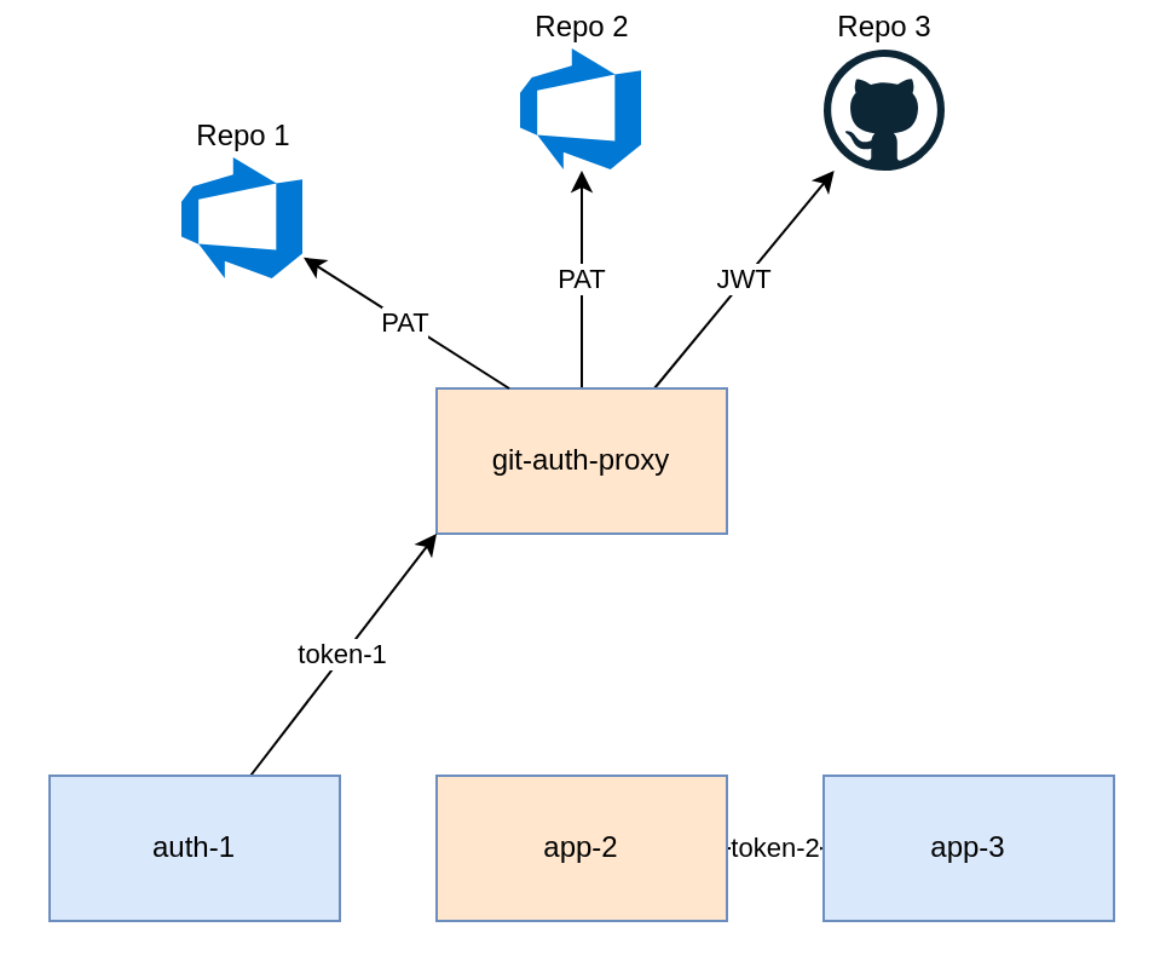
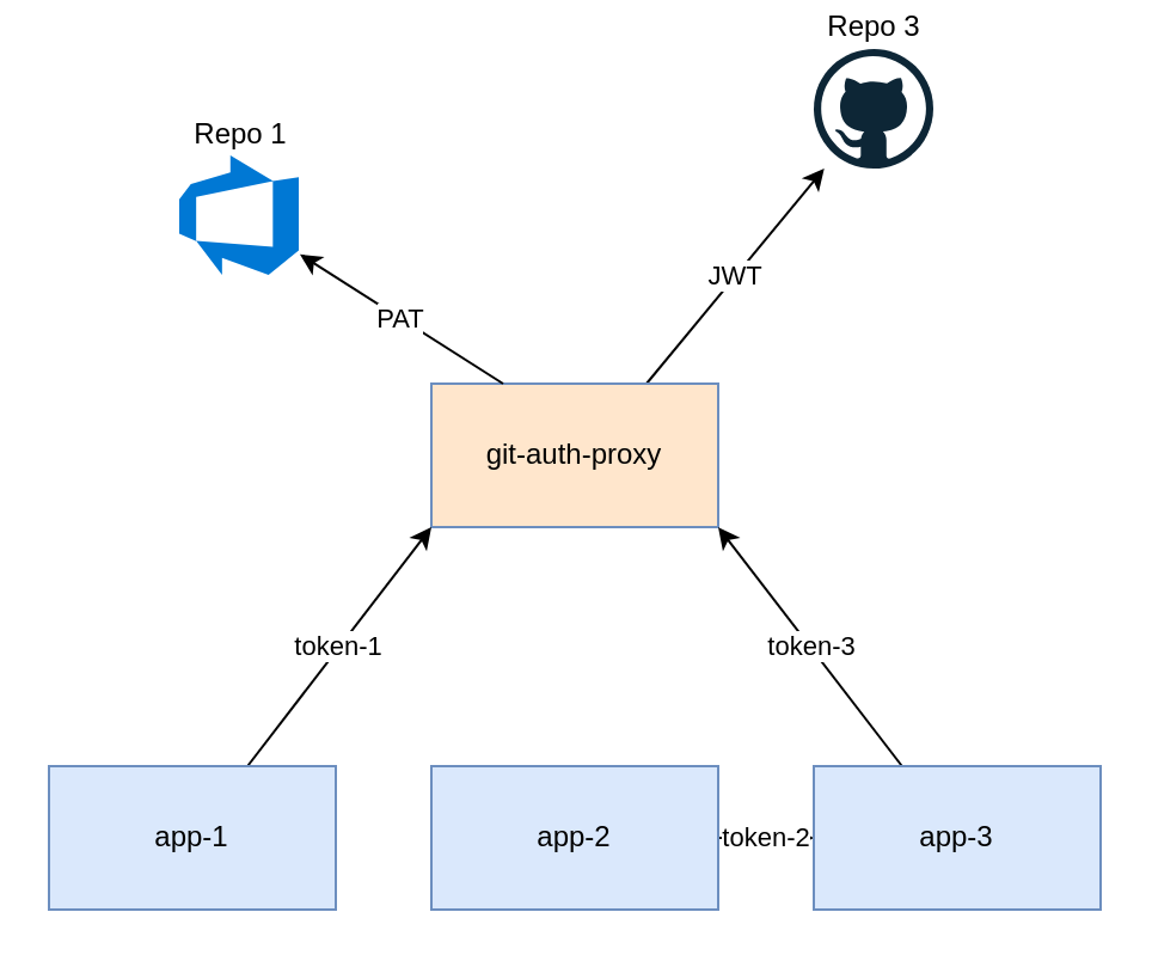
  <mxCell id="0" />
  <mxCell id="1" parent="0" />
- <mxCell id="2" value="PAT" style="edgeStyle=orthogonalEdgeStyle;rounded=0;orthogonalLoop=1;jettySize=auto;html=1;" parent="1" source="4" target="5" edge="1"><mxGeometry relative="1" as="geometry" /></mxCell>
  <mxCell id="3" value="JWT" style="rounded=0;orthogonalLoop=1;jettySize=auto;html=1;exitX=0.75;exitY=0;exitDx=0;exitDy=0;" edge="1" parent="1" source="4" target="12"><mxGeometry relative="1" as="geometry" /></mxCell>
  <mxCell id="4" value="git-auth-proxy" style="rounded=0;whiteSpace=wrap;html=1;fillColor=#ffe6cc;strokeColor=#6c8ebf;" parent="1" vertex="1"><mxGeometry x="180" y="160" width="120" height="60" as="geometry" /></mxCell>
- <mxCell id="5" value="Repo 2" style="aspect=fixed;html=1;points=[];align=center;image;fontSize=12;image=img/lib/mscae/Azure_DevOps.svg;labelPosition=center;verticalLabelPosition=top;verticalAlign=bottom;" parent="1" vertex="1"><mxGeometry x="215" y="20" width="50" height="50" as="geometry" /></mxCell>
  <mxCell id="6" value="token-1" style="rounded=0;orthogonalLoop=1;jettySize=auto;html=1;entryX=0;entryY=1;entryDx=0;entryDy=0;" parent="1" source="7" target="4" edge="1"><mxGeometry relative="1" as="geometry" /></mxCell>
- <mxCell id="7" value="auth-1" style="rounded=0;whiteSpace=wrap;html=1;fillColor=#dae8fc;strokeColor=#6c8ebf;" parent="1" vertex="1"><mxGeometry x="20" y="320" width="120" height="60" as="geometry" /></mxCell>
+ <mxCell id="7" value="app-1" style="rounded=0;whiteSpace=wrap;html=1;fillColor=#dae8fc;strokeColor=#6c8ebf;" parent="1" vertex="1"><mxGeometry x="20" y="320" width="120" height="60" as="geometry" /></mxCell>
  <mxCell id="8" value="token-2" style="edgeStyle=none;rounded=0;orthogonalLoop=1;jettySize=auto;html=1;" parent="1" source="9" target="11" edge="1"><mxGeometry relative="1" as="geometry" /></mxCell>
- <mxCell id="9" value="app-2" style="rounded=0;whiteSpace=wrap;html=1;fillColor=#ffe6cc;strokeColor=#6c8ebf;" parent="1" vertex="1"><mxGeometry x="180" y="320" width="120" height="60" as="geometry" /></mxCell>
+ <mxCell id="9" value="app-2" style="rounded=0;whiteSpace=wrap;html=1;fillColor=#dae8fc;strokeColor=#6c8ebf;" parent="1" vertex="1"><mxGeometry x="180" y="320" width="120" height="60" as="geometry" /></mxCell>
+ <mxCell id="10" value="token-3" style="edgeStyle=none;rounded=0;orthogonalLoop=1;jettySize=auto;html=1;entryX=1;entryY=1;entryDx=0;entryDy=0;" parent="1" source="11" target="4" edge="1"><mxGeometry relative="1" as="geometry" /></mxCell>
  <mxCell id="11" value="app-3" style="rounded=0;whiteSpace=wrap;html=1;fillColor=#dae8fc;strokeColor=#6c8ebf;" parent="1" vertex="1"><mxGeometry x="340" y="320" width="120" height="60" as="geometry" /></mxCell>
  <mxCell id="12" value="Repo 3" style="dashed=0;outlineConnect=0;html=1;align=center;labelPosition=center;verticalLabelPosition=top;verticalAlign=bottom;shape=mxgraph.weblogos.github;aspect=fixed;horizontal=1;" vertex="1" parent="1"><mxGeometry x="340" y="20" width="50" height="50" as="geometry" /></mxCell>
  <mxCell id="13" value="PAT" style="edgeStyle=none;rounded=0;orthogonalLoop=1;jettySize=auto;html=1;entryX=0.25;entryY=0;entryDx=0;entryDy=0;endArrow=none;endFill=0;startArrow=classic;startFill=1;" edge="1" parent="1" source="14" target="4"><mxGeometry relative="1" as="geometry" /></mxCell>
  <mxCell id="14" value="Repo 1" style="aspect=fixed;html=1;points=[];align=center;image;fontSize=12;image=img/lib/mscae/Azure_DevOps.svg;labelPosition=center;verticalLabelPosition=top;verticalAlign=bottom;" vertex="1" parent="1"><mxGeometry x="75" y="65" width="50" height="50" as="geometry" /></mxCell>
